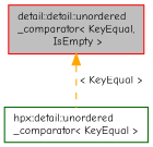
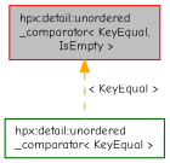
  digraph {
    fontname="Comic Neue"
    node [fontname="Comic Neue" fontsize=10 shape=record style=filled]
-   n1 [color=red fillcolor=grey75 fontcolor=black height=0.2 label="detail::detail::unordered\l_comparator\< KeyEqual,\l IsEmpty \>" width=0.4]
+   n1 [color=red fillcolor=grey75 fontcolor=black height=0.2 label="hpx::detail::unordered\l_comparator\< KeyEqual,\l IsEmpty \>" width=0.4]
    n2 [color=darkgreen fillcolor=white height=0.2 label="hpx::detail::unordered\l_comparator\< KeyEqual \>" width=0.4]
    n1 -> n2 [color=orange dir=back fontname="Comic Neue" fontsize=10 label=" \< KeyEqual \>" labelfontname=Helvetica labelfontsize=10 style=dashed]
  }
